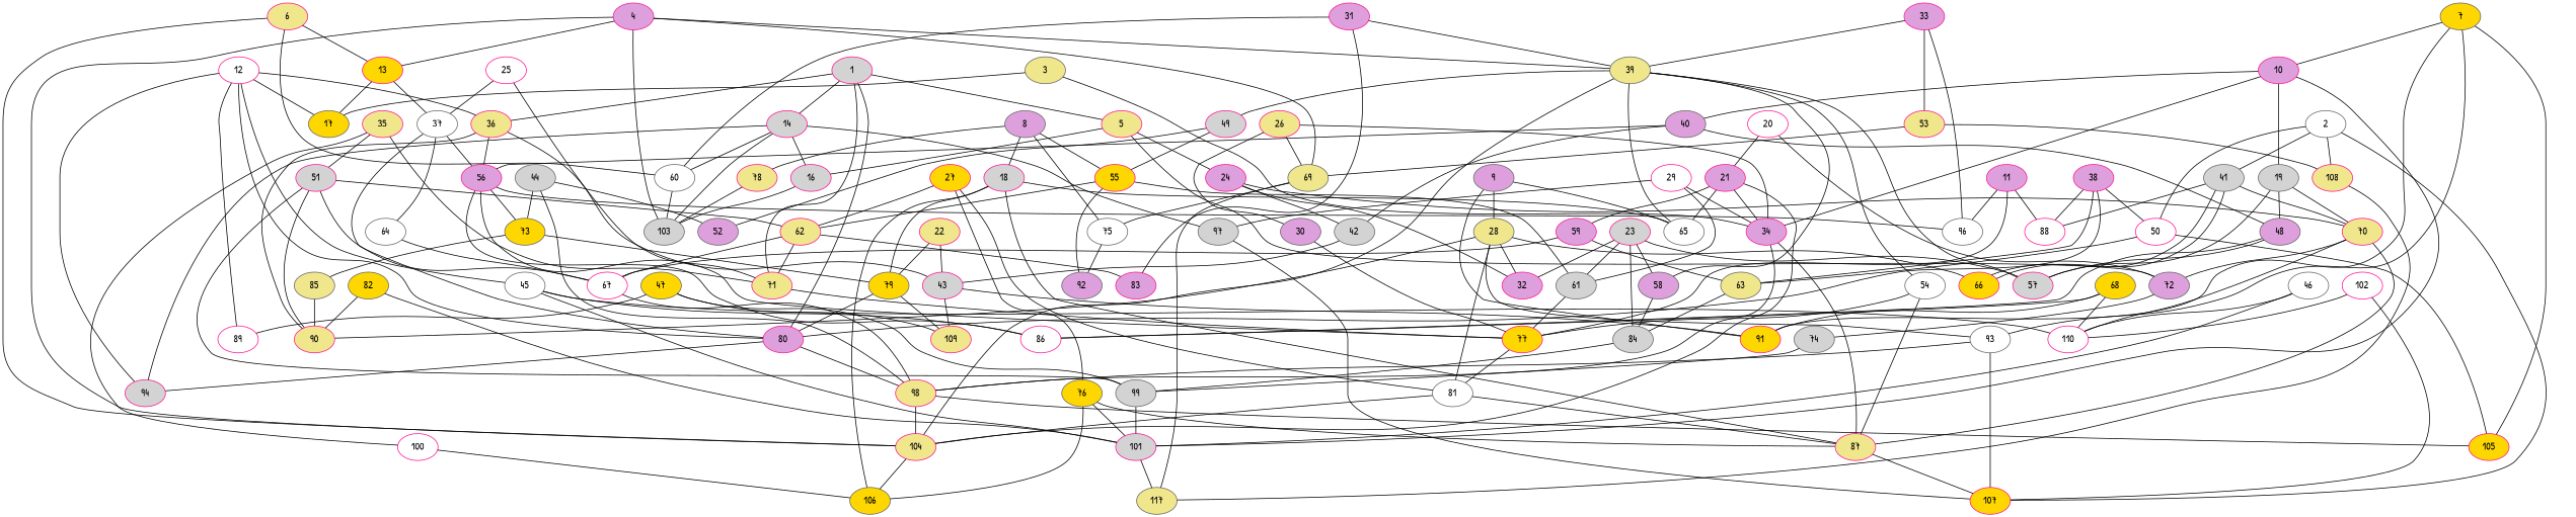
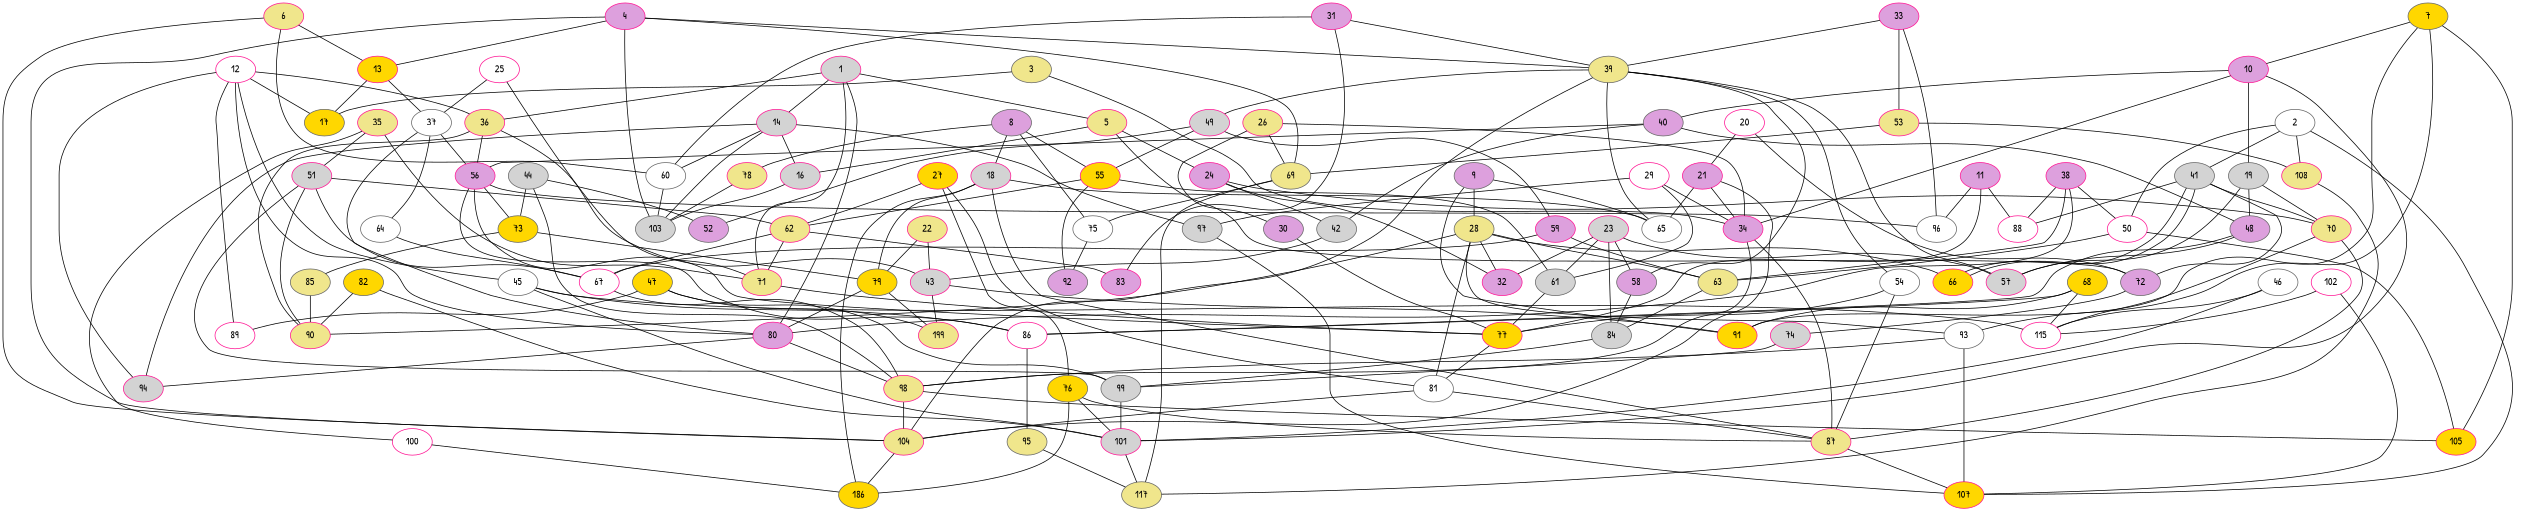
  graph {
    fontname="Patrick Hand"
    node [color=deeppink fillcolor=khaki fontname="Patrick Hand" style=filled]
    edge [fontname="Patrick Hand"]
    1 [fillcolor=lightgrey]
    5
    14 [fillcolor=lightgrey]
    36
    71
    80 [fillcolor=plum]
    16 [fillcolor=lightgrey]
    24 [fillcolor=plum]
    72 [color=gray40 fillcolor=plum]
    103 [color=gray40 fillcolor=lightgrey]
    60 [color=gray40 fillcolor=white]
    94 [fillcolor=lightgrey]
    97 [color=gray40 fillcolor=lightgrey]
    43 [fillcolor=lightgrey]
    90
    56 [fillcolor=plum]
    77 [fillcolor=gold]
    98
    2 [color=gray40 fillcolor=white]
    41 [color=gray40 fillcolor=lightgrey]
    50 [fillcolor=white]
    107 [fillcolor=gold]
    108
    88 [fillcolor=white]
    70
    66 [fillcolor=gold]
    105 [fillcolor=gold]
    63 [color=gray40]
    n29 [color=gray40 label=117]
    3 [color=gray40]
    17 [color=gray40 fillcolor=gold]
    34 [fillcolor=plum]
    87
    4 [fillcolor=plum]
    13 [fillcolor=gold]
    39 [color=gray40]
    69 [color=gray40]
    104
    37 [color=gray40 fillcolor=white]
    65 [color=gray40 fillcolor=white]
    57 [fillcolor=lightgrey]
    58 [color=gray40 fillcolor=plum]
    49 [fillcolor=lightgrey]
    54 [color=gray40 fillcolor=white]
    75 [color=gray40 fillcolor=white]
-   106 [color=gray40 fillcolor=gold]
+   106 [color=gray40 fillcolor=gold label=186]
    32 [fillcolor=plum]
    42 [color=gray40 fillcolor=lightgrey]
-   74 [color=gray40 fillcolor=lightgrey]
+   74 [fillcolor=lightgrey]
    6
    7 [color=gray40 fillcolor=gold]
    10 [fillcolor=plum]
    91 [fillcolor=gold]
    93 [color=gray40 fillcolor=white]
    19 [color=gray40 fillcolor=lightgrey]
    40 [color=gray40 fillcolor=plum]
    101 [fillcolor=lightgrey]
    8 [color=gray40 fillcolor=plum]
    18 [fillcolor=lightgrey]
    55 [fillcolor=gold]
    78
    79 [color=gray40 fillcolor=gold]
    61 [color=gray40 fillcolor=lightgrey]
    62
    92 [color=gray40 fillcolor=plum]
    9 [color=gray40 fillcolor=plum]
    28 [color=gray40]
    81 [color=gray40 fillcolor=white]
    48 [color=gray40 fillcolor=plum]
    11 [fillcolor=plum]
    96 [color=gray40 fillcolor=white]
    12 [fillcolor=white]
    45 [color=gray40 fillcolor=white]
    89 [fillcolor=white]
    86 [fillcolor=white]
-   110 [fillcolor=white]
+   110 [fillcolor=white label=115]
    64 [color=gray40 fillcolor=white]
    53
    46 [color=gray40 fillcolor=white]
    84 [color=gray40 fillcolor=lightgrey]
    99 [color=gray40 fillcolor=lightgrey]
-   109
+   109 [label=199]
    20 [fillcolor=white]
    21 [fillcolor=plum]
    22
    23 [fillcolor=lightgrey]
    25 [fillcolor=white]
    26
    30 [color=gray40 fillcolor=plum]
    27 [fillcolor=gold]
    76 [color=gray40 fillcolor=gold]
    83 [fillcolor=plum]
    67 [fillcolor=white]
    29 [fillcolor=white]
    31 [fillcolor=plum]
    33 [fillcolor=plum]
    35
    51 [fillcolor=lightgrey]
    100 [fillcolor=white]
    73 [color=gray40 fillcolor=gold]
    38 [fillcolor=plum]
    52 [color=gray40 fillcolor=plum]
    59 [fillcolor=plum]
    44 [color=gray40 fillcolor=lightgrey]
    85 [color=gray40]
+   95 [color=gray40]
    47 [color=gray40 fillcolor=gold]
    68 [color=gray40 fillcolor=gold]
    82 [color=gray40 fillcolor=gold]
    102 [fillcolor=white]
    1 -- 5
    1 -- 14
    1 -- 36
    1 -- 71
    1 -- 80
    5 -- 16
    5 -- 24
    5 -- 72
    14 -- 16
    14 -- 103
    14 -- 60
    14 -- 94
    14 -- 97
    36 -- 43
    36 -- 90
    36 -- 56
    71 -- 77
    80 -- 94
    80 -- 98
    16 -- 103
    24 -- 70
    24 -- 32
    24 -- 42
    72 -- 74
    60 -- 103
    97 -- 107
    43 -- 91
    43 -- 109
    56 -- 77
    56 -- 96
    56 -- 86
    56 -- 73
    77 -- 81
    98 -- 105
    98 -- 104
    2 -- 41
    2 -- 50
    2 -- 107
    2 -- 108
-   70 -- 72
+   41 -- 72
    41 -- 88
    41 -- 70
    41 -- 66
    41 -- 66
    50 -- 105
    50 -- 63
    108 -- n29
    70 -- 87
    70 -- 110
    63 -- 84
    3 -- 17
    3 -- 34
    34 -- 98
    34 -- 87
    87 -- 107
    4 -- 103
    4 -- 13
    4 -- 39
    4 -- 69
    4 -- 104
    13 -- 17
    13 -- 37
    39 -- 104
    39 -- 65
    39 -- 57
    39 -- 58
    39 -- 49
    39 -- 54
    69 -- n29
    69 -- 75
    104 -- 106
    37 -- 80
    37 -- 56
    37 -- 64
    58 -- 84
    49 -- 55
    49 -- 52
-   21 -- 59
+   49 -- 59
    54 -- 77
    54 -- 87
    75 -- 92
    42 -- 43
    74 -- 99
    6 -- 60
    6 -- 13
    6 -- 104
    7 -- 105
    7 -- 10
    7 -- 91
    7 -- 93
    10 -- 34
    10 -- 19
    10 -- 40
    10 -- 101
    93 -- 98
    93 -- 107
    19 -- 70
    19 -- 57
    19 -- 48
    40 -- 56
    40 -- 42
    40 -- 48
    101 -- n29
    8 -- 75
    8 -- 18
    8 -- 55
    8 -- 78
    18 -- 87
    18 -- 65
    18 -- 106
    18 -- 79
    55 -- 61
    55 -- 62
    55 -- 92
    78 -- 103
    79 -- 80
    79 -- 109
    61 -- 77
    62 -- 71
    62 -- 83
    62 -- 67
    9 -- 65
    9 -- 91
    9 -- 28
    28 -- 90
    28 -- 66
+   28 -- 63
    28 -- 32
    28 -- 93
    28 -- 81
    81 -- 87
    81 -- 104
    48 -- 57
    48 -- 86
    11 -- 77
    11 -- 88
    11 -- 96
    12 -- 36
    12 -- 80
    12 -- 94
    12 -- 17
    12 -- 45
    12 -- 89
    45 -- 101
    45 -- 86
    45 -- 110
+   86 -- 95
    64 -- 67
    53 -- 108
    53 -- 69
    46 -- 101
    46 -- 110
    84 -- 99
    99 -- 101
    20 -- 72
    20 -- 21
    21 -- 34
    21 -- 104
    21 -- 65
    22 -- 43
    22 -- 79
    23 -- 57
    23 -- 58
    23 -- 32
    23 -- 61
    23 -- 84
    25 -- 71
    25 -- 37
    26 -- 34
    26 -- 69
    26 -- 30
    30 -- 77
    27 -- 62
    27 -- 81
    27 -- 76
    76 -- 87
    76 -- 106
    76 -- 101
    67 -- 98
    29 -- 97
    29 -- 34
    29 -- 61
    31 -- 60
    31 -- 39
    31 -- 83
    33 -- 39
    33 -- 96
    33 -- 53
    35 -- 71
    35 -- 51
    35 -- 100
    51 -- 90
    51 -- 62
    51 -- 99
    51 -- 67
    100 -- 106
    73 -- 79
    73 -- 85
    38 -- 80
    38 -- 50
    38 -- 88
    38 -- 63
    59 -- 63
    59 -- 67
    44 -- 98
    44 -- 73
    44 -- 52
    85 -- 90
+   95 -- n29
    47 -- 89
    47 -- 99
    47 -- 109
    68 -- 91
    68 -- 86
    68 -- 110
    82 -- 90
    82 -- 101
    102 -- 107
    102 -- 110
  }
